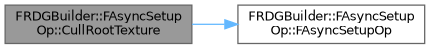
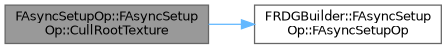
  digraph {
    rankdir=LR
    node [fontname=Helvetica fontsize=10 shape=box style=filled]
-   n1 [color=gray40 fillcolor=grey60 fontcolor=black height=0.2 label="FRDGBuilder::FAsyncSetup\lOp::CullRootTexture" width=0.4]
+   n1 [color=gray40 fillcolor=grey60 fontcolor=black height=0.2 label="FAsyncSetupOp::FAsyncSetup\lOp::CullRootTexture" width=0.4]
    n2 [color=grey40 fillcolor=white height=0.2 label="FRDGBuilder::FAsyncSetup\lOp::FAsyncSetupOp" width=0.4]
    n1 -> n2 [color=steelblue1 fontname=Helvetica fontsize=10 labelfontname=Helvetica labelfontsize=10 style=solid]
  }
